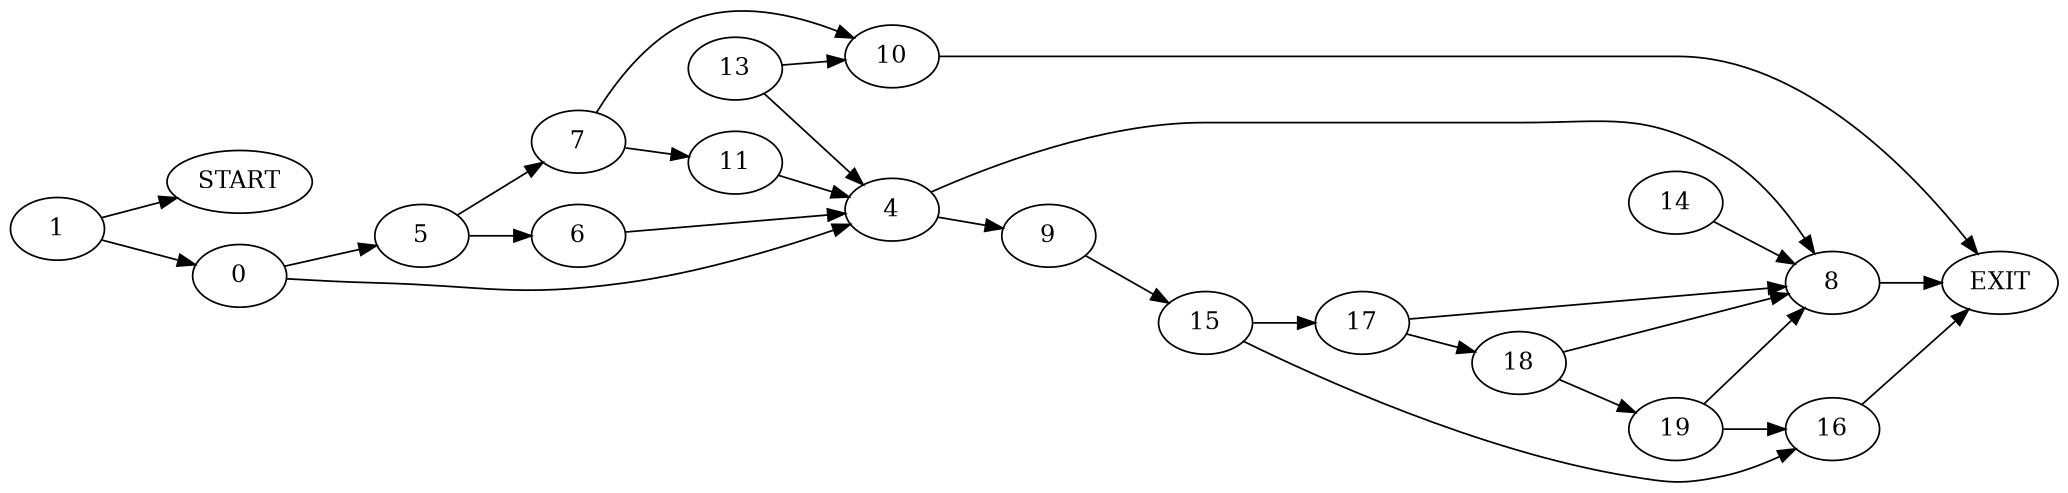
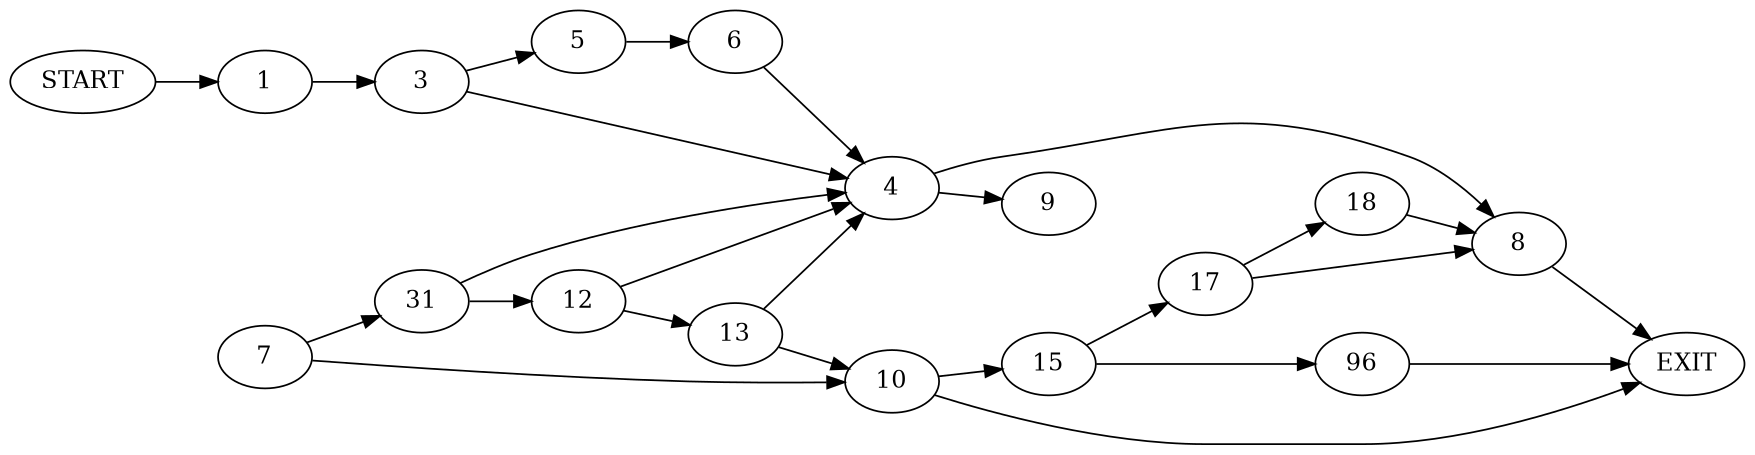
  digraph {
    rankdir=LR
    n1 [label=START]
    1
-   3 [label=0]
+   3
    n4 [label=EXIT]
    4
    5
    8
    9
    6
    7
    15
    10
-   11
-   14
-   16
+   11 [label=31]
+   12
+   16 [label=96]
    17
    13
    18
-   19
-   1 -> n1
+   n1 -> 1
    1 -> 3
    3 -> 4
    3 -> 5
    4 -> 8
    4 -> 9
    5 -> 6
-   5 -> 7
    8 -> n4
-   9 -> 15
+   10 -> 15
    6 -> 4
    7 -> 10
    7 -> 11
    15 -> 16
    15 -> 17
    10 -> n4
    11 -> 4
-   14 -> 8
+   11 -> 12
+   12 -> 4
+   12 -> 13
    16 -> n4
    17 -> 8
    17 -> 18
    13 -> 4
    13 -> 10
    18 -> 8
-   18 -> 19
-   19 -> 8
-   19 -> 16
  }
